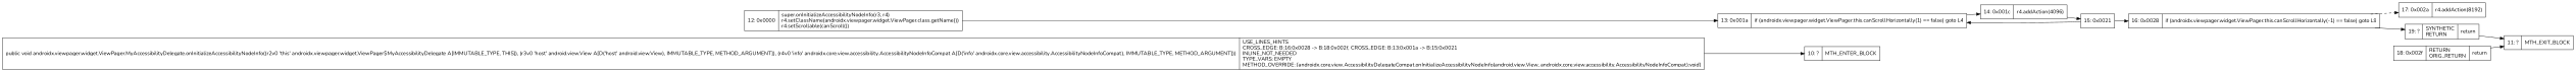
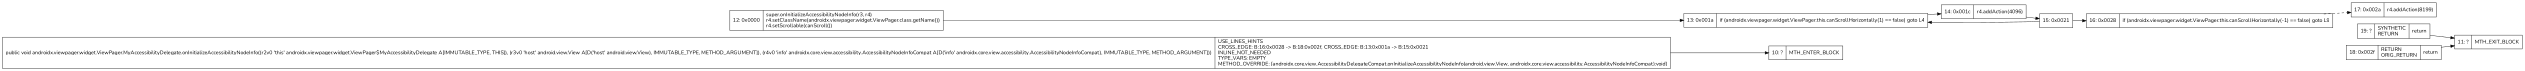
  digraph {
    fontname=Nunito
    rankdir=LR
    node [fontname=Nunito shape=record]
    edge [fontname=Nunito]
    n1 [label="{10\:\ ?|MTH_ENTER_BLOCK\l}"]
    n2 [label="{12\:\ 0x0000|super.onInitializeAccessibilityNodeInfo(r3, r4)\lr4.setClassName(androidx.viewpager.widget.ViewPager.class.getName())\lr4.setScrollable(canScroll())\l}"]
    n3 [label="{13\:\ 0x001a|if (androidx.viewpager.widget.ViewPager.this.canScrollHorizontally(1) == false) goto L4\l}"]
    n4 [label="{14\:\ 0x001c|r4.addAction(4096)\l}"]
    n5 [label="{15\:\ 0x0021}"]
    n6 [label="{16\:\ 0x0028|if (androidx.viewpager.widget.ViewPager.this.canScrollHorizontally(\-1) == false) goto L9\l}"]
-   n7 [label="{17\:\ 0x002a|r4.addAction(8192)\l}"]
+   n7 [label="{17\:\ 0x002a|r4.addAction(8199)\l}"]
    n8 [label="{19\:\ ?|SYNTHETIC\lRETURN\l|return\l}"]
    n9 [label="{11\:\ ?|MTH_EXIT_BLOCK\l}"]
    n10 [label="{18\:\ 0x002f|RETURN\lORIG_RETURN\l|return\l}"]
    n11 [label="{public void androidx.viewpager.widget.ViewPager.MyAccessibilityDelegate.onInitializeAccessibilityNodeInfo((r2v0 'this' androidx.viewpager.widget.ViewPager$MyAccessibilityDelegate A[IMMUTABLE_TYPE, THIS]), (r3v0 'host' android.view.View A[D('host' android.view.View), IMMUTABLE_TYPE, METHOD_ARGUMENT]), (r4v0 'info' androidx.core.view.accessibility.AccessibilityNodeInfoCompat A[D('info' androidx.core.view.accessibility.AccessibilityNodeInfoCompat), IMMUTABLE_TYPE, METHOD_ARGUMENT]))  | USE_LINES_HINTS\lCROSS_EDGE: B:16:0x0028 \-\> B:18:0x002f, CROSS_EDGE: B:13:0x001a \-\> B:15:0x0021\lINLINE_NOT_NEEDED\lTYPE_VARS: EMPTY\lMETHOD_OVERRIDE: [androidx.core.view.AccessibilityDelegateCompat.onInitializeAccessibilityNodeInfo(android.view.View, androidx.core.view.accessibility.AccessibilityNodeInfoCompat):void]\l}"]
    n2 -> n3
    n3 -> n4 [style=solid]
    n4 -> n5
    n5 -> n3
    n5 -> n6
    n6 -> n7 [style=dashed]
-   n6 -> n8
    n8 -> n9
    n10 -> n9
    n11 -> n1
  }
